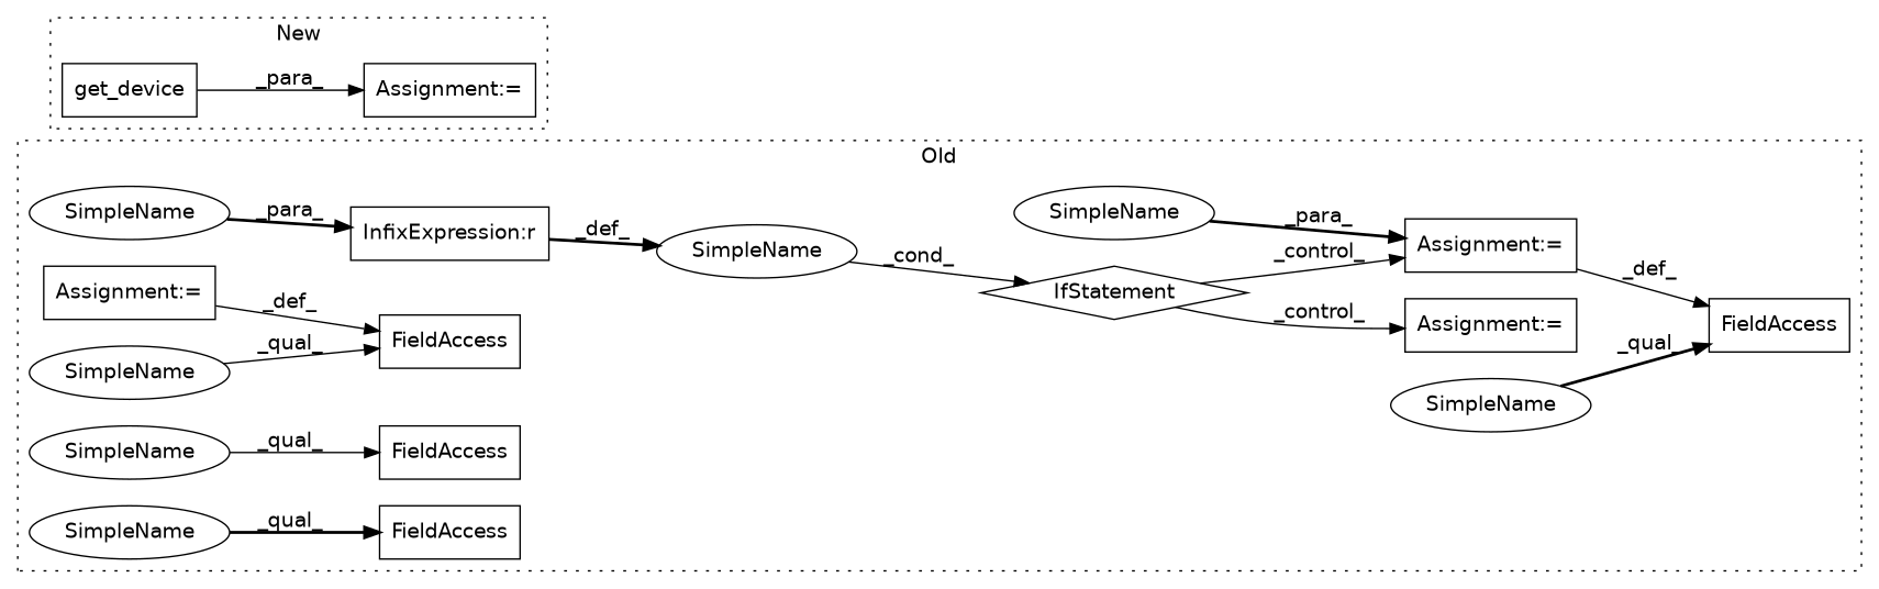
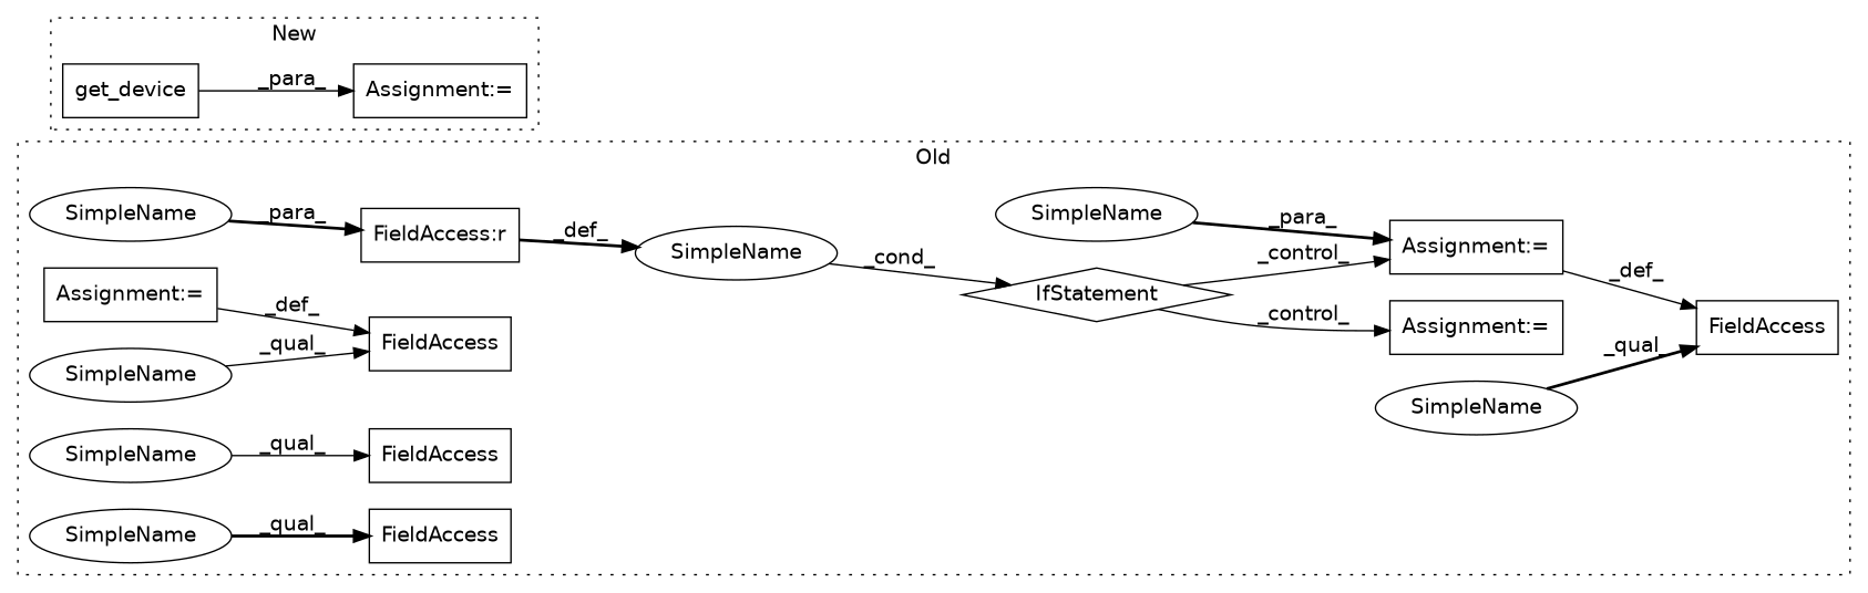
  digraph {
    rankdir=LR
    fontname="DejaVu Sans"
    node [a=42 l=4 s=527 shape=box fontname="DejaVu Sans"]
    edge [style=solid fontname="DejaVu Sans"]
    n1 [a=25 l="4,2" label=IfStatement s="320,338" shape=diamond]
    n2 [label=SimpleName shape=ellipse l="" s=""]
    n3 [a=7 l=1 label="Assignment:=" s=538]
-   n4 [a=27 label="InfixExpression:r" s=330]
+   n4 [a=27 label="FieldAccess:r" s=330]
    n5 [a=7 l=1 label="Assignment:=" s=487]
    n6 [a=22 l=11 label=FieldAccess]
    n7 [a=22 l=12 label=FieldAccess s=295]
    n8 [a=22 l=11 label=FieldAccess s=557]
    n9 [a=22 l=11 label=FieldAccess s=348]
    n10 [a=7 l=1 label="Assignment:=" s=307]
    n11 [l=6 label=SimpleName s=539 shape=ellipse]
    n12 [l=6 label=SimpleName s=324 shape=ellipse]
    n13 [label=SimpleName s=348 shape=ellipse]
    n14 [label=SimpleName shape=ellipse]
    n15 [label=SimpleName s=295 shape=ellipse]
    n16 [label=SimpleName s=557 shape=ellipse]
    n17 [a=32 l="11,1" label=get_device s="639,656"]
    n18 [a=7 l=1 label="Assignment:=" s=638]
    subgraph cluster_1 {
      label=Old
      style=dotted
      n1
      n2
      n3
      n4
      n5
      n6
      n7
      n8
      n9
      n10
      n11
      n12
      n13
      n14
      n15
      n16
    }
    subgraph cluster_2 {
      label=New
      style=dotted
      n17
      n18
    }
    n1 -> n3 [label=_control_]
    n1 -> n5 [label=_control_]
    n2 -> n1 [label=_cond_]
    n3 -> n6 [label=_def_]
    n4 -> n2 [label=_def_ style=bold]
    n10 -> n7 [label=_def_]
    n11 -> n3 [label=_para_ style=bold]
    n12 -> n4 [label=_para_ style=bold]
    n13 -> n9 [label=_qual_]
    n14 -> n6 [label=_qual_ style=bold]
    n15 -> n7 [label=_qual_]
    n16 -> n8 [label=_qual_ style=bold]
    n17 -> n18 [label=_para_]
  }
